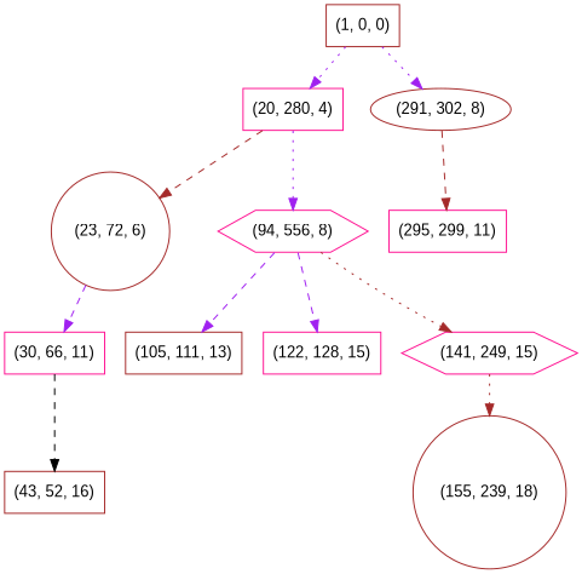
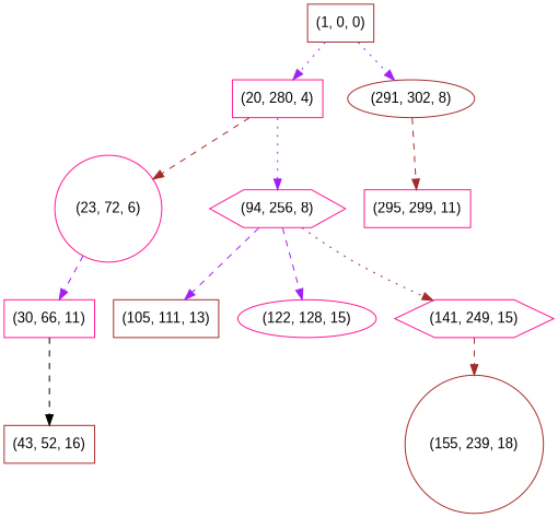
  digraph {
    fontname="Liberation Sans"
    node [color=brown fontname="Liberation Sans" shape=box]
    edge [color=purple fontname="Liberation Sans" style=dashed]
    n1 [label="(1, 0, 0)"]
    "(20, 280, 4)" [color=deeppink]
    "(291, 302, 8)" [shape=ellipse]
-   "(23, 72, 6)" [shape=circle]
-   "(94, 256, 8)" [color=deeppink shape=hexagon label="(94, 556, 8)"]
+   "(23, 72, 6)" [color=deeppink shape=circle]
+   "(94, 256, 8)" [color=deeppink shape=hexagon]
    "(295, 299, 11)" [color=deeppink]
    "(30, 66, 11)" [color=deeppink]
    "(105, 111, 13)"
-   "(122, 128, 15)" [color=deeppink]
+   "(122, 128, 15)" [color=deeppink shape=ellipse]
    "(141, 249, 15)" [color=deeppink shape=hexagon]
    "(43, 52, 16)"
    "(155, 239, 18)" [shape=circle]
    n1 -> "(20, 280, 4)" [style=dotted]
    n1 -> "(291, 302, 8)" [style=dotted]
    "(20, 280, 4)" -> "(23, 72, 6)" [color=brown]
    "(20, 280, 4)" -> "(94, 256, 8)" [style=dotted]
    "(291, 302, 8)" -> "(295, 299, 11)" [color=brown]
    "(23, 72, 6)" -> "(30, 66, 11)"
    "(94, 256, 8)" -> "(105, 111, 13)"
    "(94, 256, 8)" -> "(122, 128, 15)"
    "(94, 256, 8)" -> "(141, 249, 15)" [color=brown style=dotted]
    "(30, 66, 11)" -> "(43, 52, 16)" [color=black]
-   "(141, 249, 15)" -> "(155, 239, 18)" [color=brown style=dotted]
+   "(141, 249, 15)" -> "(155, 239, 18)" [color=brown]
  }
